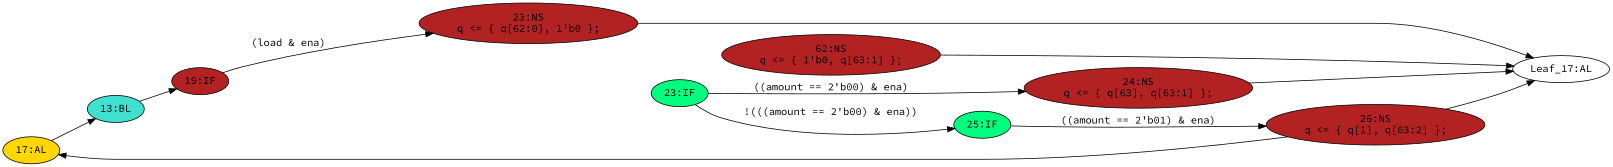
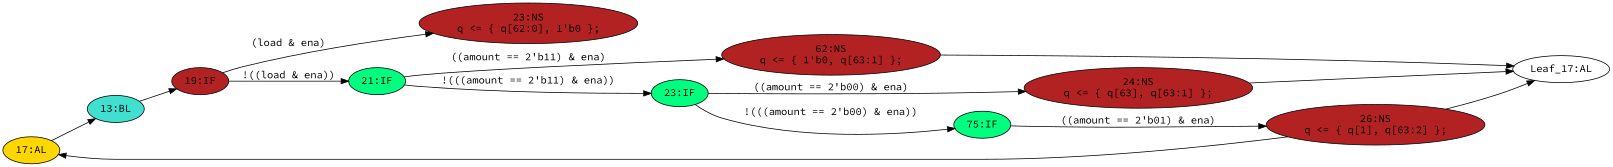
  strict digraph {
    fontname="Source Code Pro"
    rankdir=LR
    node [fillcolor=firebrick fontname="Source Code Pro" statements="[]" style=filled typ=IfStatement]
    edge [cond="[]" fontname="Source Code Pro" lineno=None]
    n1 [ast="<pyverilog.vparser.ast.Always object at 0x7f7407ef71d0>" clk_sens=True fillcolor=gold label="17:AL" sens="['clk']" typ=Always use_var="['load', 'ena', 'amount', 'q']"]
    n2 [ast="<pyverilog.vparser.ast.Block object at 0x7f7407f750d0>" fillcolor=turquoise label="13:BL" typ=Block]
    n3 [ast="<pyverilog.vparser.ast.IfStatement object at 0x7f7407e8ebd0>" label="19:IF"]
    n4 [ast="<pyverilog.vparser.ast.NonblockingSubstitution object at 0x7f7407e8e550>" label="23:NS\nq <= { q[62:0], 1'b0 };" statements="[<pyverilog.vparser.ast.NonblockingSubstitution object at 0x7f7407e8e550>]" typ=NonblockingSubstitution]
+   n5 [ast="<pyverilog.vparser.ast.IfStatement object at 0x7f7407ee6950>" fillcolor=springgreen label="21:IF"]
    n6 [def_var="['q']" label="Leaf_17:AL" fillcolor="" statements="" style="" typ=""]
    n7 [ast="<pyverilog.vparser.ast.IfStatement object at 0x7f7407f6af90>" fillcolor=springgreen label="23:IF"]
    n8 [ast="<pyverilog.vparser.ast.NonblockingSubstitution object at 0x7f7407ee6150>" label="62:NS\nq <= { 1'b0, q[63:1] };" statements="[<pyverilog.vparser.ast.NonblockingSubstitution object at 0x7f7407ee6150>]" typ=NonblockingSubstitution]
-   n9 [ast="<pyverilog.vparser.ast.IfStatement object at 0x7f7407b58a10>" fillcolor=springgreen label="25:IF"]
+   n9 [ast="<pyverilog.vparser.ast.IfStatement object at 0x7f7407b58a10>" fillcolor=springgreen label="75:IF"]
    n10 [ast="<pyverilog.vparser.ast.NonblockingSubstitution object at 0x7f7407f6ad90>" label="24:NS\nq <= { q[63], q[63:1] };" statements="[<pyverilog.vparser.ast.NonblockingSubstitution object at 0x7f7407f6ad90>]" typ=NonblockingSubstitution]
    n11 [ast="<pyverilog.vparser.ast.NonblockingSubstitution object at 0x7f7407b58d90>" label="26:NS\nq <= { q[1], q[63:2] };" statements="[<pyverilog.vparser.ast.NonblockingSubstitution object at 0x7f7407b58d90>]" typ=NonblockingSubstitution]
    n1 -> n2
    n2 -> n3
    n3 -> n4 [cond="['load', 'ena']" label="(load & ena)" lineno=19]
-   n4 -> n6
+   n3 -> n5 [cond="['load', 'ena']" label="!((load & ena))" lineno=19]
+   n5 -> n7 [cond="['amount', 'ena']" label="!(((amount == 2'b11) & ena))" lineno=21]
+   n5 -> n8 [cond="['amount', 'ena']" label="((amount == 2'b11) & ena)" lineno=21]
    n7 -> n9 [cond="['amount', 'ena']" label="!(((amount == 2'b00) & ena))" lineno=23]
    n7 -> n10 [cond="['amount', 'ena']" label="((amount == 2'b00) & ena)" lineno=23]
    n8 -> n6
    n9 -> n11 [cond="['amount', 'ena']" label="((amount == 2'b01) & ena)" lineno=25]
    n10 -> n6
    n11 -> n1 [cond="" lineno=""]
    n11 -> n6
  }
